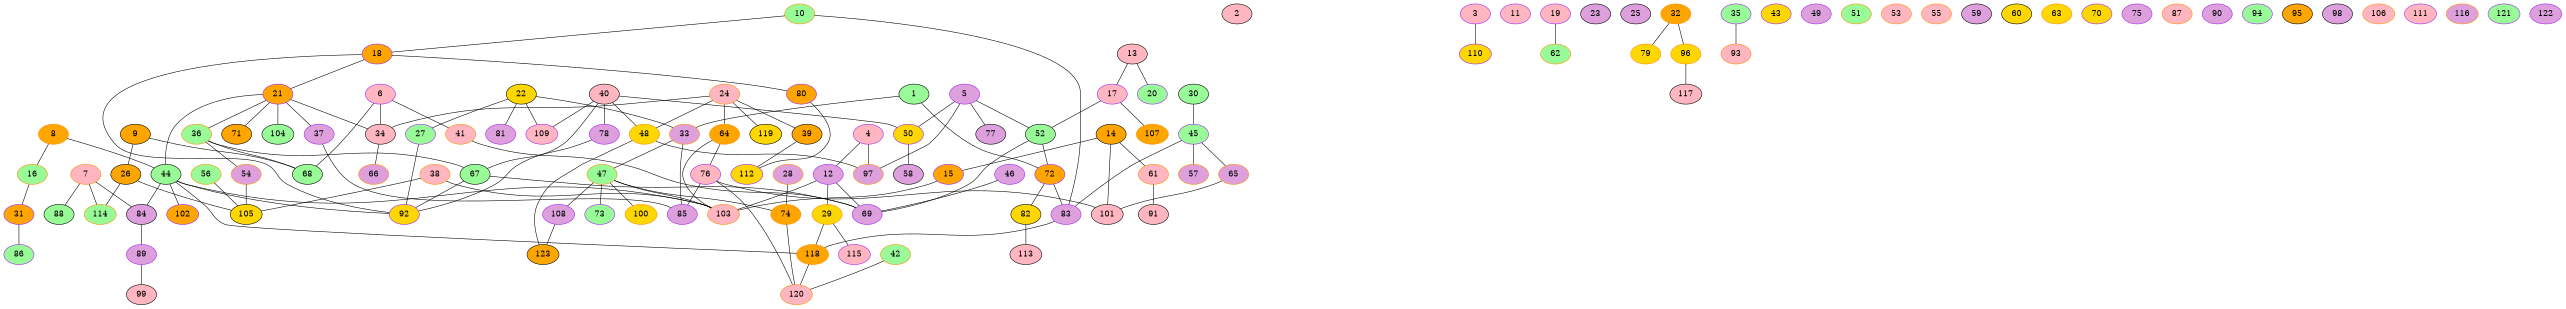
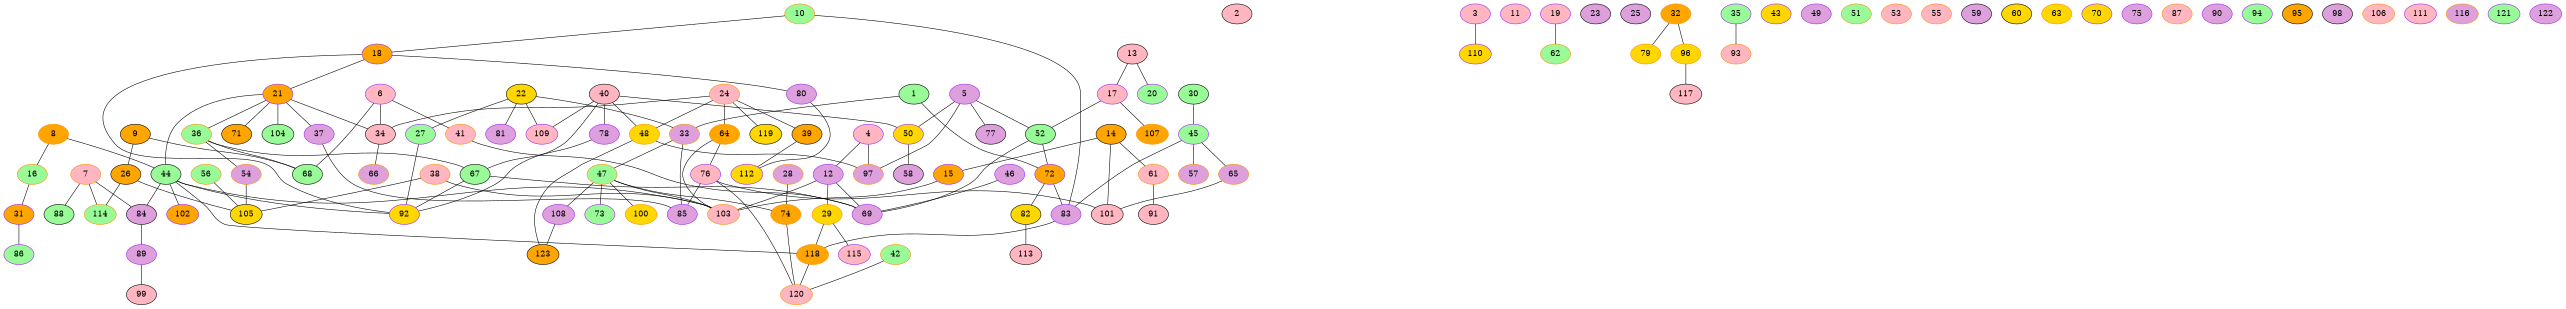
  graph {
    node [color=purple fillcolor=plum style=filled]
    1 [color=black fillcolor=palegreen]
    33 [color=darkorange]
    72 [fillcolor=orange]
    47 [color=darkorange fillcolor=palegreen]
    85
    83
    82 [color=black fillcolor=gold]
    2 [color=black fillcolor=lightpink]
    110 [fillcolor=gold]
    3 [fillcolor=lightpink]
    12
    4 [fillcolor=lightpink]
    97 [color=darkorange]
    29 [color=darkorange fillcolor=gold]
    69
    103 [color=darkorange fillcolor=lightpink]
    5
    50 [fillcolor=gold]
    52 [color=black fillcolor=palegreen]
    77 [color=black]
    58 [color=black]
    34 [color=black fillcolor=lightpink]
    6 [fillcolor=lightpink]
    41 [color=darkorange fillcolor=lightpink]
    68 [color=black fillcolor=palegreen]
    66 [color=darkorange]
    7 [color=darkorange fillcolor=lightpink]
    84 [color=black]
    88 [color=black fillcolor=palegreen]
    114 [color=darkorange fillcolor=palegreen]
    89
    8 [color=darkorange fillcolor=orange]
    16 [color=darkorange fillcolor=palegreen]
    44 [color=black fillcolor=palegreen]
    31 [fillcolor=orange]
    92 [fillcolor=gold]
    118 [color=darkorange fillcolor=orange]
    102 [fillcolor=orange]
    9 [color=black fillcolor=orange]
    26 [color=black fillcolor=orange]
    105 [color=black fillcolor=gold]
    10 [color=darkorange fillcolor=palegreen]
    18 [fillcolor=orange]
    21 [fillcolor=orange]
-   80 [fillcolor=orange]
+   80
    11 [fillcolor=lightpink]
    115 [fillcolor=lightpink]
    13 [color=black fillcolor=lightpink]
    17 [fillcolor=lightpink]
    20 [fillcolor=palegreen]
    107 [color=darkorange fillcolor=orange]
    14 [color=black fillcolor=orange]
    15 [fillcolor=orange]
    61 [color=darkorange fillcolor=lightpink]
    101 [color=black fillcolor=lightpink]
    91 [color=black fillcolor=lightpink]
    86 [fillcolor=palegreen]
    36 [color=darkorange fillcolor=palegreen]
    37
    71 [color=black fillcolor=orange]
    104 [color=black fillcolor=palegreen]
    112 [fillcolor=gold]
    62 [color=darkorange fillcolor=palegreen]
    19 [fillcolor=lightpink]
    54 [color=darkorange]
    67 [color=black fillcolor=palegreen]
    22 [color=black fillcolor=gold]
    27 [fillcolor=palegreen]
    81
    109 [fillcolor=lightpink]
    23 [color=black]
    24 [color=darkorange fillcolor=lightpink]
    39 [color=black fillcolor=orange]
    48 [color=darkorange fillcolor=gold]
    64 [color=darkorange fillcolor=orange]
    119 [color=black fillcolor=gold]
    123 [color=black fillcolor=orange]
    76 [fillcolor=lightpink]
    25 [color=black]
    28 [color=darkorange]
    74 [color=darkorange fillcolor=orange]
    120 [color=darkorange fillcolor=lightpink]
    30 [color=black fillcolor=palegreen]
    45 [fillcolor=palegreen]
    57 [color=darkorange]
    65 [color=darkorange]
    32 [color=darkorange fillcolor=orange]
    79 [color=darkorange fillcolor=gold]
    96 [color=darkorange fillcolor=gold]
    117 [color=black fillcolor=lightpink]
    73 [fillcolor=palegreen]
    100 [color=darkorange fillcolor=gold]
    108
    35 [fillcolor=palegreen]
    93 [color=darkorange fillcolor=lightpink]
    38 [color=darkorange fillcolor=lightpink]
    40 [color=black fillcolor=lightpink]
    78
    42 [color=darkorange fillcolor=palegreen]
    43 [fillcolor=gold]
    46
    49
    51 [color=darkorange fillcolor=palegreen]
    53 [color=darkorange fillcolor=lightpink]
    55 [color=darkorange fillcolor=lightpink]
    56 [color=darkorange fillcolor=palegreen]
    59 [color=black]
    60 [color=black fillcolor=gold]
    63 [color=darkorange fillcolor=gold]
    70 [fillcolor=gold]
    113 [color=black fillcolor=lightpink]
    75
    99 [color=black fillcolor=lightpink]
    87 [color=darkorange fillcolor=lightpink]
    90
    94 [fillcolor=palegreen]
    95 [color=black fillcolor=orange]
    98 [color=black]
    106 [color=darkorange fillcolor=lightpink]
    111 [fillcolor=lightpink]
    116 [color=darkorange]
    121 [fillcolor=palegreen]
    122
    1 -- 33
    1 -- 72
    33 -- 47
    33 -- 85
    72 -- 83
    72 -- 82
    47 -- 103
    47 -- 74
    47 -- 73
    47 -- 100
    47 -- 108
    83 -- 118
    82 -- 113
    3 -- 110
    12 -- 29
    12 -- 69
    12 -- 103
    4 -- 12
    4 -- 97
    29 -- 118
    29 -- 115
    5 -- 97
    5 -- 50
    5 -- 52
    5 -- 77
    50 -- 58
    52 -- 72
    52 -- 69
    34 -- 66
    6 -- 34
    6 -- 41
    6 -- 68
    41 -- 69
    7 -- 84
    7 -- 88
    7 -- 114
    84 -- 89
    89 -- 99
    8 -- 16
    8 -- 44
    16 -- 31
    44 -- 103
    44 -- 84
    44 -- 92
    44 -- 118
    44 -- 102
    31 -- 86
    118 -- 120
    9 -- 68
    9 -- 26
    26 -- 114
    26 -- 105
    10 -- 83
    10 -- 18
    18 -- 92
    18 -- 21
    18 -- 80
    21 -- 34
    21 -- 44
    21 -- 36
    21 -- 37
    21 -- 71
    21 -- 104
    80 -- 112
    13 -- 17
    13 -- 20
    17 -- 52
    17 -- 107
    14 -- 15
    14 -- 61
    14 -- 101
    15 -- 103
    61 -- 91
    36 -- 68
    36 -- 54
    36 -- 67
    37 -- 85
    19 -- 62
    54 -- 105
    67 -- 69
    67 -- 92
    22 -- 33
    22 -- 27
    22 -- 81
    22 -- 109
    27 -- 92
    24 -- 34
    24 -- 39
    24 -- 48
    24 -- 64
    24 -- 119
    39 -- 112
    48 -- 97
    48 -- 123
    64 -- 103
    64 -- 76
    76 -- 85
    76 -- 101
    76 -- 120
    28 -- 74
    74 -- 120
    30 -- 45
    45 -- 83
    45 -- 57
    45 -- 65
    65 -- 101
    32 -- 79
    32 -- 96
    96 -- 117
    108 -- 123
    35 -- 93
    38 -- 103
    38 -- 105
    40 -- 50
    40 -- 67
    40 -- 109
    40 -- 48
    40 -- 78
    78 -- 92
    42 -- 120
    46 -- 69
    56 -- 105
  }
